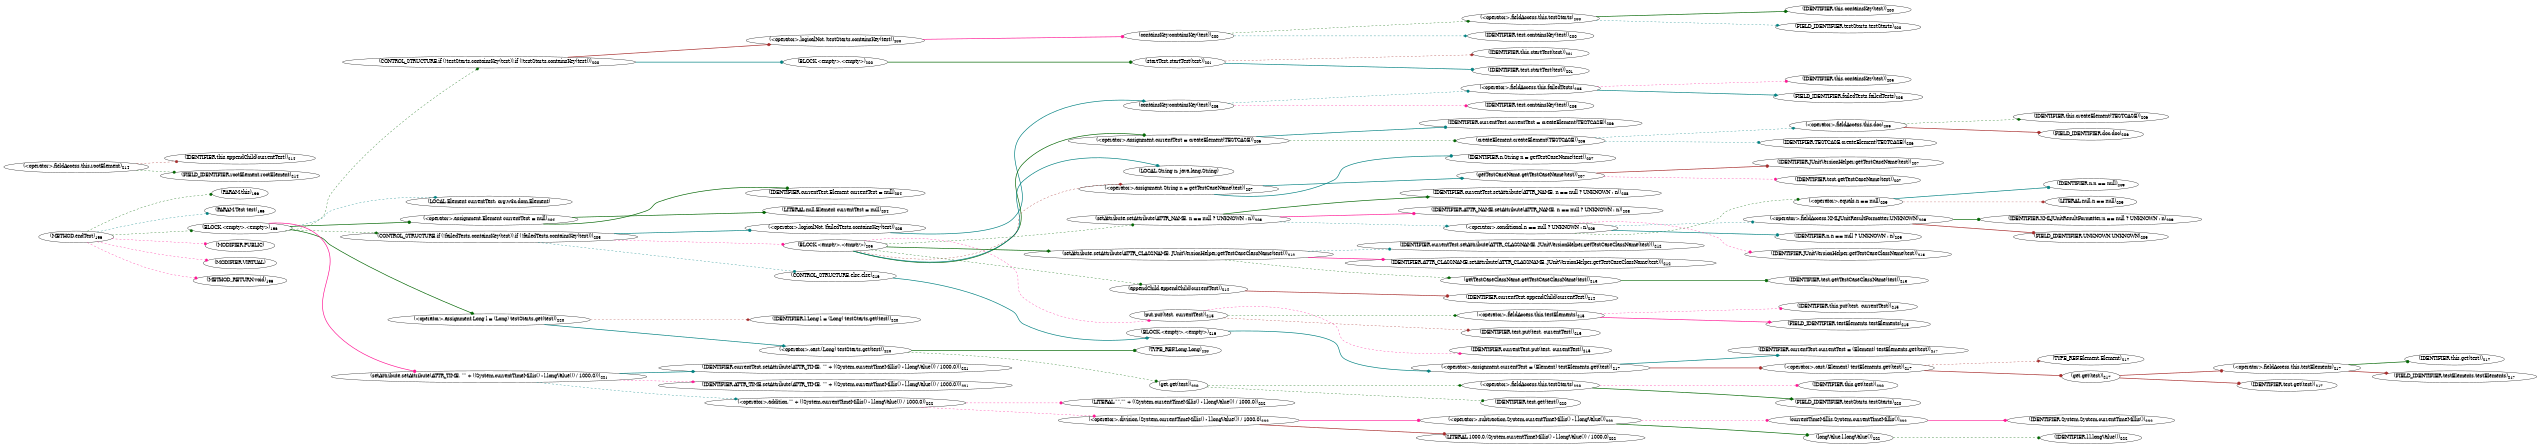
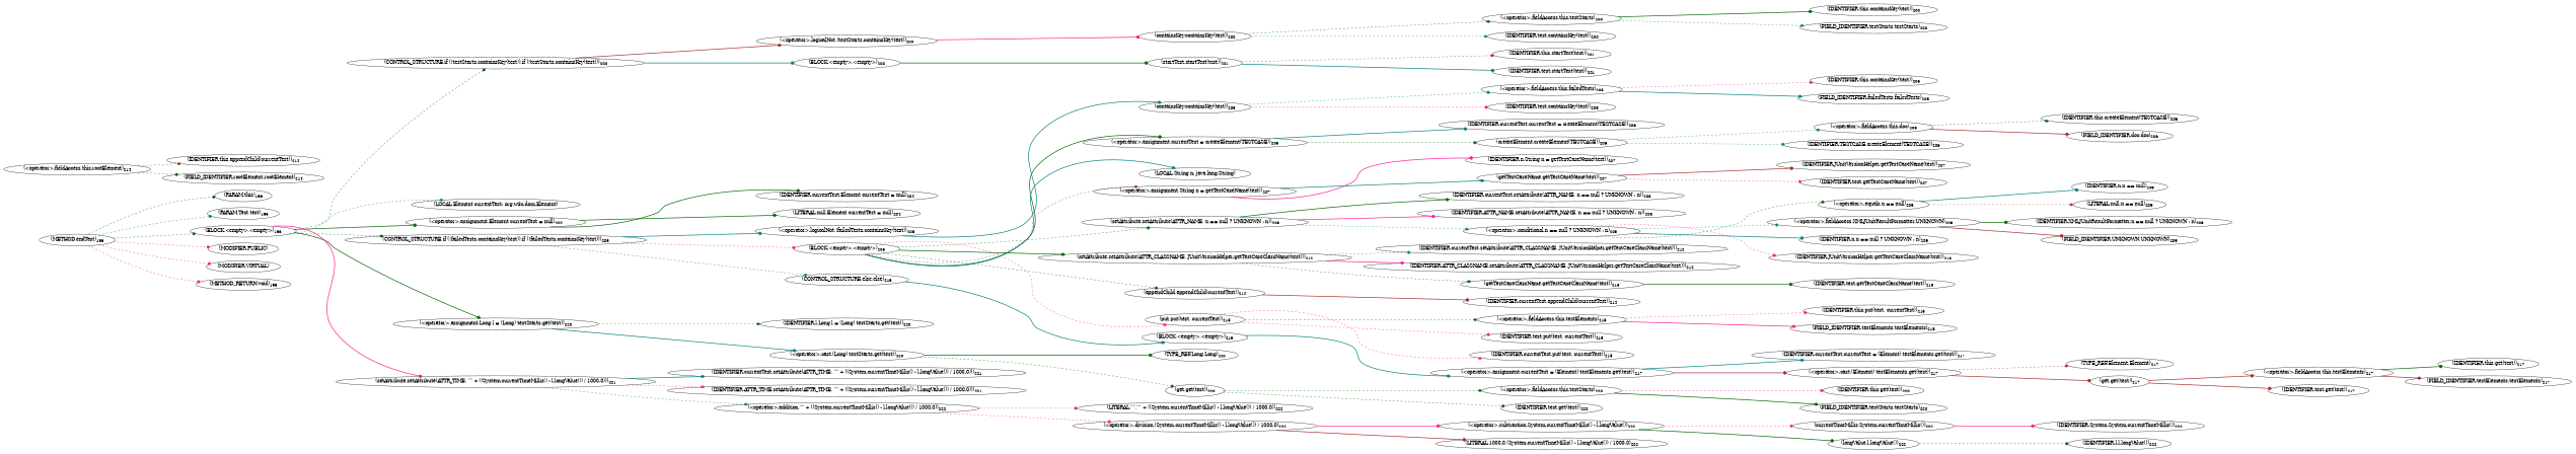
  digraph {
    rankdir=LR
    edge [arrowhead=dot color=darkgreen style=dashed]
    n1 [label=<(METHOD,endTest)<SUB>196</SUB>>]
    n2 [label=<(PARAM,this)<SUB>196</SUB>>]
    n3 [label=<(PARAM,Test test)<SUB>196</SUB>>]
    n4 [label=<(BLOCK,&lt;empty&gt;,&lt;empty&gt;)<SUB>196</SUB>>]
    n5 [label=<(MODIFIER,PUBLIC)>]
    n6 [label=<(MODIFIER,VIRTUAL)>]
    n7 [label=<(METHOD_RETURN,void)<SUB>196</SUB>>]
    n8 [label=<(CONTROL_STRUCTURE,if (!testStarts.containsKey(test)),if (!testStarts.containsKey(test)))<SUB>200</SUB>>]
    n9 [label=<(LOCAL,Element currentTest: org.w3c.dom.Element)>]
    n10 [label=<(&lt;operator&gt;.assignment,Element currentTest = null)<SUB>204</SUB>>]
    n11 [label=<(CONTROL_STRUCTURE,if (!failedTests.containsKey(test)),if (!failedTests.containsKey(test)))<SUB>205</SUB>>]
    n12 [label=<(&lt;operator&gt;.assignment,Long l = (Long) testStarts.get(test))<SUB>220</SUB>>]
    n13 [label=<(setAttribute,setAttribute(ATTR_TIME, &quot;&quot; + ((System.currentTimeMillis() - l.longValue()) / 1000.0)))<SUB>221</SUB>>]
    n14 [label=<(&lt;operator&gt;.logicalNot,!testStarts.containsKey(test))<SUB>200</SUB>>]
    n15 [label=<(BLOCK,&lt;empty&gt;,&lt;empty&gt;)<SUB>200</SUB>>]
    n16 [label=<(IDENTIFIER,currentTest,Element currentTest = null)<SUB>204</SUB>>]
    n17 [label=<(LITERAL,null,Element currentTest = null)<SUB>204</SUB>>]
    n18 [label=<(&lt;operator&gt;.logicalNot,!failedTests.containsKey(test))<SUB>205</SUB>>]
    n19 [label=<(BLOCK,&lt;empty&gt;,&lt;empty&gt;)<SUB>205</SUB>>]
    n20 [label=<(CONTROL_STRUCTURE,else,else)<SUB>216</SUB>>]
    n21 [label=<(IDENTIFIER,l,Long l = (Long) testStarts.get(test))<SUB>220</SUB>>]
    n22 [label=<(&lt;operator&gt;.cast,(Long) testStarts.get(test))<SUB>220</SUB>>]
    n23 [label=<(IDENTIFIER,currentTest,setAttribute(ATTR_TIME, &quot;&quot; + ((System.currentTimeMillis() - l.longValue()) / 1000.0)))<SUB>221</SUB>>]
    n24 [label=<(IDENTIFIER,ATTR_TIME,setAttribute(ATTR_TIME, &quot;&quot; + ((System.currentTimeMillis() - l.longValue()) / 1000.0)))<SUB>221</SUB>>]
    n25 [label=<(&lt;operator&gt;.addition,&quot;&quot; + ((System.currentTimeMillis() - l.longValue()) / 1000.0))<SUB>222</SUB>>]
    n26 [label=<(containsKey,containsKey(test))<SUB>200</SUB>>]
    n27 [label=<(startTest,startTest(test))<SUB>201</SUB>>]
    n28 [label=<(&lt;operator&gt;.fieldAccess,this.testStarts)<SUB>200</SUB>>]
    n29 [label=<(IDENTIFIER,test,containsKey(test))<SUB>200</SUB>>]
    n30 [label=<(IDENTIFIER,this,containsKey(test))<SUB>200</SUB>>]
    n31 [label=<(FIELD_IDENTIFIER,testStarts,testStarts)<SUB>200</SUB>>]
    n32 [label=<(IDENTIFIER,this,startTest(test))<SUB>201</SUB>>]
    n33 [label=<(IDENTIFIER,test,startTest(test))<SUB>201</SUB>>]
    n34 [label=<(containsKey,containsKey(test))<SUB>205</SUB>>]
    n35 [label=<(&lt;operator&gt;.assignment,currentTest = createElement(TESTCASE))<SUB>206</SUB>>]
    n36 [label=<(LOCAL,String n: java.lang.String)>]
    n37 [label=<(&lt;operator&gt;.assignment,String n = getTestCaseName(test))<SUB>207</SUB>>]
    n38 [label=<(setAttribute,setAttribute(ATTR_NAME, n == null ? UNKNOWN : n))<SUB>208</SUB>>]
    n39 [label=<(setAttribute,setAttribute(ATTR_CLASSNAME, JUnitVersionHelper.getTestCaseClassName(test)))<SUB>212</SUB>>]
    n40 [label=<(appendChild,appendChild(currentTest))<SUB>214</SUB>>]
    n41 [label=<(put,put(test, currentTest))<SUB>215</SUB>>]
    n42 [label=<(BLOCK,&lt;empty&gt;,&lt;empty&gt;)<SUB>216</SUB>>]
    n43 [label=<(&lt;operator&gt;.fieldAccess,this.failedTests)<SUB>205</SUB>>]
    n44 [label=<(IDENTIFIER,test,containsKey(test))<SUB>205</SUB>>]
    n45 [label=<(IDENTIFIER,this,containsKey(test))<SUB>205</SUB>>]
    n46 [label=<(FIELD_IDENTIFIER,failedTests,failedTests)<SUB>205</SUB>>]
    n47 [label=<(IDENTIFIER,currentTest,currentTest = createElement(TESTCASE))<SUB>206</SUB>>]
    n48 [label=<(createElement,createElement(TESTCASE))<SUB>206</SUB>>]
    n49 [label=<(IDENTIFIER,n,String n = getTestCaseName(test))<SUB>207</SUB>>]
    n50 [label=<(getTestCaseName,getTestCaseName(test))<SUB>207</SUB>>]
    n51 [label=<(IDENTIFIER,currentTest,setAttribute(ATTR_NAME, n == null ? UNKNOWN : n))<SUB>208</SUB>>]
    n52 [label=<(IDENTIFIER,ATTR_NAME,setAttribute(ATTR_NAME, n == null ? UNKNOWN : n))<SUB>208</SUB>>]
    n53 [label=<(&lt;operator&gt;.conditional,n == null ? UNKNOWN : n)<SUB>209</SUB>>]
    n54 [label=<(IDENTIFIER,currentTest,setAttribute(ATTR_CLASSNAME, JUnitVersionHelper.getTestCaseClassName(test)))<SUB>212</SUB>>]
    n55 [label=<(IDENTIFIER,ATTR_CLASSNAME,setAttribute(ATTR_CLASSNAME, JUnitVersionHelper.getTestCaseClassName(test)))<SUB>212</SUB>>]
    n56 [label=<(getTestCaseClassName,getTestCaseClassName(test))<SUB>213</SUB>>]
    n57 [label=<(IDENTIFIER,currentTest,appendChild(currentTest))<SUB>214</SUB>>]
    n58 [label=<(&lt;operator&gt;.fieldAccess,this.testElements)<SUB>215</SUB>>]
    n59 [label=<(IDENTIFIER,test,put(test, currentTest))<SUB>215</SUB>>]
    n60 [label=<(IDENTIFIER,currentTest,put(test, currentTest))<SUB>215</SUB>>]
    n61 [label=<(&lt;operator&gt;.fieldAccess,this.doc)<SUB>206</SUB>>]
    n62 [label=<(IDENTIFIER,TESTCASE,createElement(TESTCASE))<SUB>206</SUB>>]
    n63 [label=<(IDENTIFIER,this,createElement(TESTCASE))<SUB>206</SUB>>]
    n64 [label=<(FIELD_IDENTIFIER,doc,doc)<SUB>206</SUB>>]
    n65 [label=<(IDENTIFIER,JUnitVersionHelper,getTestCaseName(test))<SUB>207</SUB>>]
    n66 [label=<(IDENTIFIER,test,getTestCaseName(test))<SUB>207</SUB>>]
    n67 [label=<(&lt;operator&gt;.equals,n == null)<SUB>209</SUB>>]
    n68 [label=<(&lt;operator&gt;.fieldAccess,XMLJUnitResultFormatter.UNKNOWN)<SUB>209</SUB>>]
    n69 [label=<(IDENTIFIER,n,n == null ? UNKNOWN : n)<SUB>209</SUB>>]
    n70 [label=<(IDENTIFIER,JUnitVersionHelper,getTestCaseClassName(test))<SUB>213</SUB>>]
    n71 [label=<(IDENTIFIER,n,n == null)<SUB>209</SUB>>]
    n72 [label=<(LITERAL,null,n == null)<SUB>209</SUB>>]
    n73 [label=<(IDENTIFIER,XMLJUnitResultFormatter,n == null ? UNKNOWN : n)<SUB>209</SUB>>]
    n74 [label=<(FIELD_IDENTIFIER,UNKNOWN,UNKNOWN)<SUB>209</SUB>>]
    n75 [label=<(IDENTIFIER,test,getTestCaseClassName(test))<SUB>213</SUB>>]
    n76 [label=<(&lt;operator&gt;.fieldAccess,this.rootElement)<SUB>214</SUB>>]
    n77 [label=<(IDENTIFIER,this,appendChild(currentTest))<SUB>214</SUB>>]
    n78 [label=<(FIELD_IDENTIFIER,rootElement,rootElement)<SUB>214</SUB>>]
    n79 [label=<(IDENTIFIER,this,put(test, currentTest))<SUB>215</SUB>>]
    n80 [label=<(FIELD_IDENTIFIER,testElements,testElements)<SUB>215</SUB>>]
    n81 [label=<(&lt;operator&gt;.assignment,currentTest = (Element) testElements.get(test))<SUB>217</SUB>>]
    n82 [label=<(IDENTIFIER,currentTest,currentTest = (Element) testElements.get(test))<SUB>217</SUB>>]
    n83 [label=<(&lt;operator&gt;.cast,(Element) testElements.get(test))<SUB>217</SUB>>]
    n84 [label=<(TYPE_REF,Element,Element)<SUB>217</SUB>>]
    n85 [label=<(get,get(test))<SUB>217</SUB>>]
    n86 [label=<(&lt;operator&gt;.fieldAccess,this.testElements)<SUB>217</SUB>>]
    n87 [label=<(IDENTIFIER,test,get(test))<SUB>217</SUB>>]
    n88 [label=<(IDENTIFIER,this,get(test))<SUB>217</SUB>>]
    n89 [label=<(FIELD_IDENTIFIER,testElements,testElements)<SUB>217</SUB>>]
    n90 [label=<(TYPE_REF,Long,Long)<SUB>220</SUB>>]
    n91 [label=<(get,get(test))<SUB>220</SUB>>]
    n92 [label=<(&lt;operator&gt;.fieldAccess,this.testStarts)<SUB>220</SUB>>]
    n93 [label=<(IDENTIFIER,test,get(test))<SUB>220</SUB>>]
    n94 [label=<(IDENTIFIER,this,get(test))<SUB>220</SUB>>]
    n95 [label=<(FIELD_IDENTIFIER,testStarts,testStarts)<SUB>220</SUB>>]
    n96 [label=<(LITERAL,&quot;&quot;,&quot;&quot; + ((System.currentTimeMillis() - l.longValue()) / 1000.0))<SUB>222</SUB>>]
    n97 [label=<(&lt;operator&gt;.division,(System.currentTimeMillis() - l.longValue()) / 1000.0)<SUB>222</SUB>>]
    n98 [label=<(&lt;operator&gt;.subtraction,System.currentTimeMillis() - l.longValue())<SUB>222</SUB>>]
    n99 [label=<(LITERAL,1000.0,(System.currentTimeMillis() - l.longValue()) / 1000.0)<SUB>222</SUB>>]
    n100 [label=<(currentTimeMillis,System.currentTimeMillis())<SUB>222</SUB>>]
    n101 [label=<(longValue,l.longValue())<SUB>222</SUB>>]
    n102 [label=<(IDENTIFIER,System,System.currentTimeMillis())<SUB>222</SUB>>]
    n103 [label=<(IDENTIFIER,l,l.longValue())<SUB>222</SUB>>]
    n1 -> n2
    n1 -> n3 [color=teal]
    n1 -> n4
    n1 -> n5 [color=deeppink]
    n1 -> n6 [color=deeppink]
    n1 -> n7 [color=deeppink]
    n4 -> n8 [arrowhead=diamond]
    n4 -> n9 [arrowhead=diamond color=teal]
    n4 -> n10 [style=bold]
    n4 -> n11 [arrowhead=diamond]
    n4 -> n12 [arrowhead=diamond style=bold]
    n4 -> n13 [color=deeppink style=bold]
    n8 -> n14 [arrowhead=diamond color=brown style=bold]
    n8 -> n15 [color=teal style=bold]
    n10 -> n16 [style=bold]
    n10 -> n17 [arrowhead=diamond style=bold]
    n11 -> n18 [color=teal style=bold]
    n11 -> n19 [color=deeppink]
    n11 -> n20 [color=teal]
-   n12 -> n21 [arrowhead=diamond color=brown]
+   n12 -> n21 [arrowhead=diamond]
    n12 -> n22 [arrowhead=diamond color=teal style=bold]
    n13 -> n23 [arrowhead=diamond color=teal style=bold]
    n13 -> n24 [arrowhead=diamond color=deeppink]
    n13 -> n25 [arrowhead=diamond color=teal]
    n14 -> n26 [color=deeppink style=bold]
    n15 -> n27 [style=bold]
    n18 -> n34 [arrowhead=diamond color=teal style=bold]
    n19 -> n35 [style=bold]
    n19 -> n36 [arrowhead=diamond color=teal style=bold]
    n19 -> n37 [arrowhead=diamond color=brown]
    n19 -> n38
    n19 -> n39 [arrowhead=diamond style=bold]
    n19 -> n40
    n19 -> n41 [arrowhead=diamond color=deeppink]
    n20 -> n42 [arrowhead=diamond color=teal style=bold]
    n22 -> n90 [style=bold]
    n22 -> n91
    n25 -> n96 [color=deeppink]
    n25 -> n97 [color=deeppink]
    n26 -> n28 [arrowhead=diamond]
    n26 -> n29 [arrowhead=diamond color=teal]
    n27 -> n32 [arrowhead=diamond color=brown]
    n27 -> n33 [color=teal style=bold]
    n28 -> n30 [arrowhead=diamond style=bold]
    n28 -> n31 [arrowhead=diamond color=teal]
    n34 -> n43 [color=teal]
    n34 -> n44 [color=deeppink]
    n35 -> n47 [color=teal style=bold]
    n35 -> n48
-   n37 -> n49 [color=teal style=bold]
+   n37 -> n49 [color=deeppink style=bold]
    n37 -> n50 [arrowhead=diamond color=teal style=bold]
    n38 -> n51 [arrowhead=diamond style=bold]
    n38 -> n52 [color=deeppink style=bold]
    n38 -> n53 [arrowhead=diamond color=teal]
    n39 -> n54 [color=teal]
    n39 -> n55 [arrowhead=diamond color=deeppink style=bold]
    n39 -> n56 [arrowhead=diamond]
    n40 -> n57 [color=brown style=bold]
    n41 -> n58 [arrowhead=diamond]
-   n41 -> n59 [color=brown]
+   n41 -> n59 [color=deeppink]
    n41 -> n60 [arrowhead=diamond color=deeppink]
    n42 -> n81 [arrowhead=diamond color=teal style=bold]
    n43 -> n45 [color=deeppink]
    n43 -> n46 [arrowhead=diamond color=teal style=bold]
    n48 -> n61 [arrowhead=diamond color=teal]
    n48 -> n62 [color=teal]
    n50 -> n65 [color=brown style=bold]
    n50 -> n66 [color=deeppink]
    n53 -> n67
    n53 -> n68 [color=teal]
    n53 -> n69 [color=teal style=bold]
    n53 -> n70 [color=deeppink]
    n56 -> n75 [style=bold]
    n58 -> n79 [color=deeppink]
    n58 -> n80 [arrowhead=diamond color=deeppink style=bold]
    n61 -> n63 [arrowhead=diamond]
    n61 -> n64 [arrowhead=diamond color=brown style=bold]
    n67 -> n71 [color=teal style=bold]
    n67 -> n72 [arrowhead=diamond color=brown]
    n68 -> n73 [style=bold]
    n68 -> n74 [color=brown style=bold]
    n76 -> n77 [color=brown]
    n76 -> n78
    n81 -> n82 [arrowhead=diamond color=teal style=bold]
    n81 -> n83 [color=brown style=bold]
    n83 -> n84 [arrowhead=diamond color=brown]
    n83 -> n85 [color=brown style=bold]
    n85 -> n86 [color=brown style=bold]
    n85 -> n87 [color=brown style=bold]
    n86 -> n88 [style=bold]
    n86 -> n89 [arrowhead=diamond color=brown style=bold]
    n91 -> n92 [arrowhead=diamond]
    n91 -> n93
    n92 -> n94 [color=deeppink]
    n92 -> n95 [arrowhead=diamond style=bold]
    n97 -> n98 [color=deeppink style=bold]
    n97 -> n99 [color=brown style=bold]
    n98 -> n100 [color=deeppink]
    n98 -> n101 [style=bold]
    n100 -> n102 [arrowhead=diamond color=deeppink style=bold]
    n101 -> n103
  }
